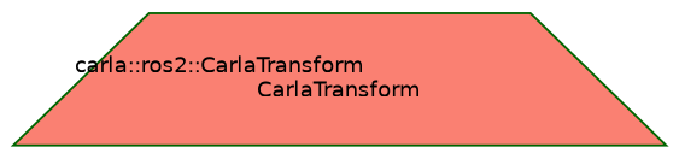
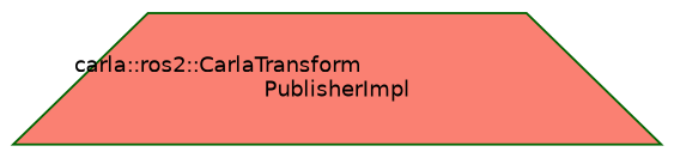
  digraph {
    rankdir=LR
-   n1 [color=darkgreen fillcolor=salmon fontname=Helvetica fontsize=10 height=0.2 label="carla::ros2::CarlaTransform\lCarlaTransform" shape=trapezium style=filled width=0.4]
+   n1 [color=darkgreen fillcolor=salmon fontname=Helvetica fontsize=10 height=0.2 label="carla::ros2::CarlaTransform\lPublisherImpl" shape=trapezium style=filled width=0.4]
  }
